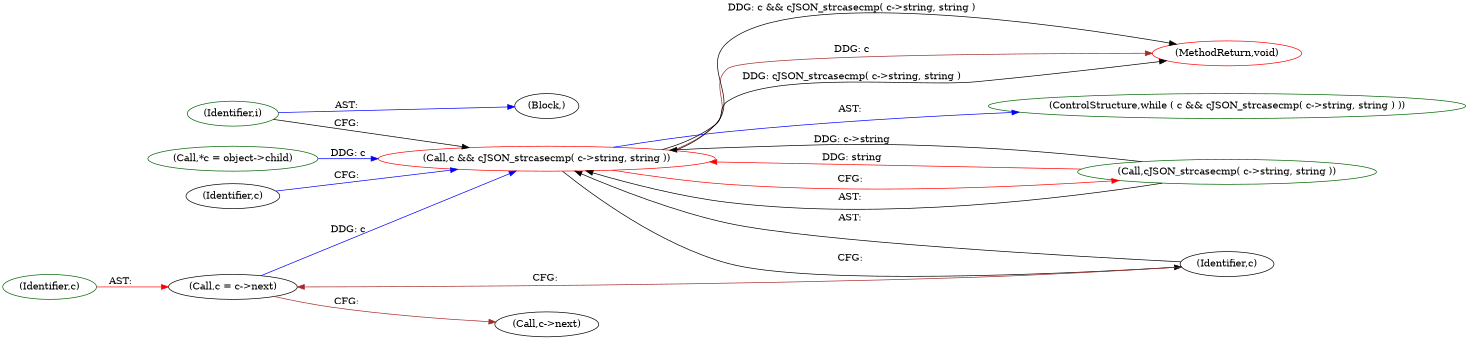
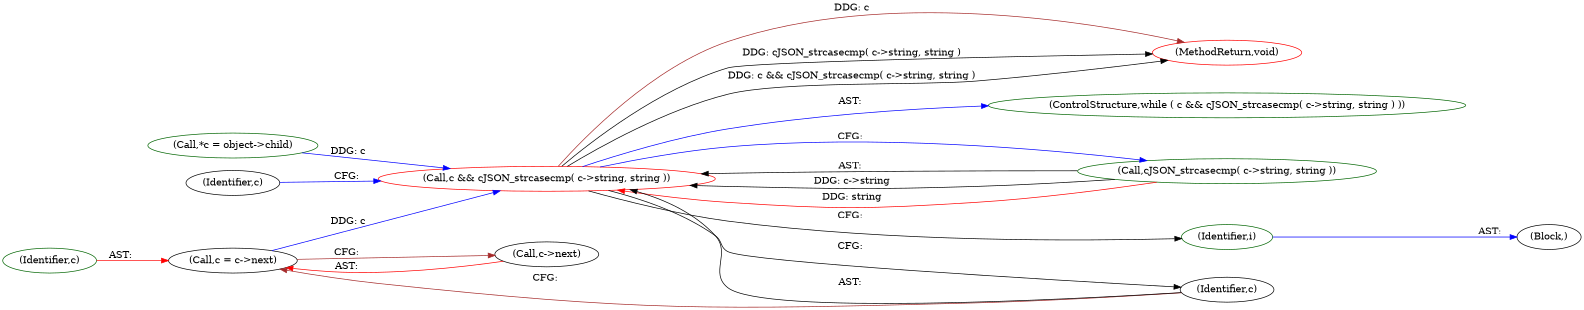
  digraph {
    rankdir=LR
    node [color=black]
    edge [color=black]
    n1 [label="(Call,c = c->next)"]
    n2 [color=red label="(Call,c && cJSON_strcasecmp( c->string, string ))"]
    n3 [label="(Call,c->next)"]
    n4 [color=red label="(MethodReturn,void)"]
    n5 [color=darkgreen label="(ControlStructure,while ( c && cJSON_strcasecmp( c->string, string ) ))"]
    n6 [color=darkgreen label="(Call,cJSON_strcasecmp( c->string, string ))"]
    n7 [label="(Identifier,c)"]
    n8 [label="(Block,)"]
    n9 [color=darkgreen label="(Identifier,c)"]
    n10 [color=darkgreen label="(Call,*c = object->child)"]
    n11 [label="(Identifier,c)"]
    n12 [color=darkgreen label="(Identifier,i)"]
    n1 -> n2 [color=blue label="DDG: c"]
    n1 -> n3 [color=brown label="CFG: "]
    n2 -> n4 [color=brown label="DDG: c"]
    n2 -> n4 [label="DDG: cJSON_strcasecmp( c->string, string )"]
    n2 -> n4 [label="DDG: c && cJSON_strcasecmp( c->string, string )"]
    n2 -> n5 [color=blue label="AST: "]
-   n2 -> n6 [color=red label="CFG: "]
+   n2 -> n6 [color=blue label="CFG: "]
    n2 -> n7 [label="CFG: "]
+   n3 -> n1 [color=red label="AST: "]
    n6 -> n2 [label="AST: "]
    n6 -> n2 [label="DDG: c->string"]
    n6 -> n2 [color=red label="DDG: string"]
    n7 -> n1 [color=brown label="CFG: "]
    n7 -> n2 [label="AST: "]
    n9 -> n1 [color=red label="AST: "]
    n10 -> n2 [color=blue label="DDG: c"]
    n11 -> n2 [color=blue label="CFG: "]
-   n12 -> n2 [label="CFG: "]
+   n2 -> n12 [label="CFG: "]
    n12 -> n8 [color=blue label="AST: "]
  }
